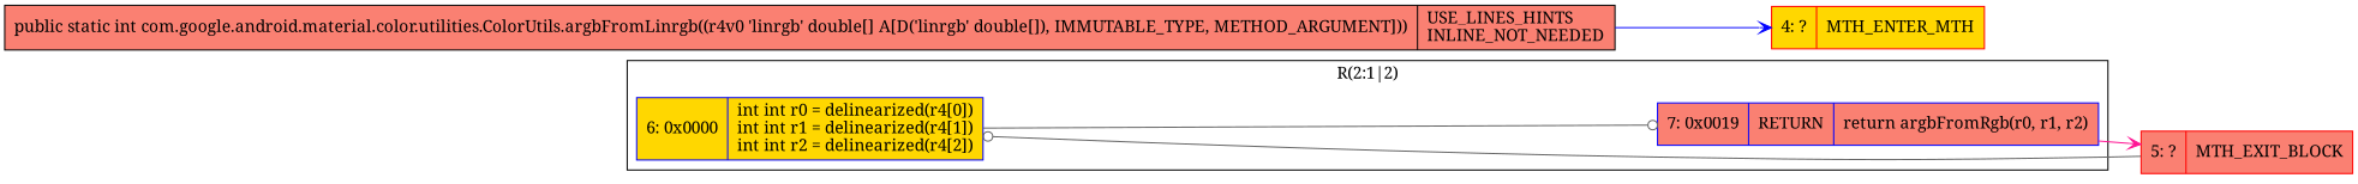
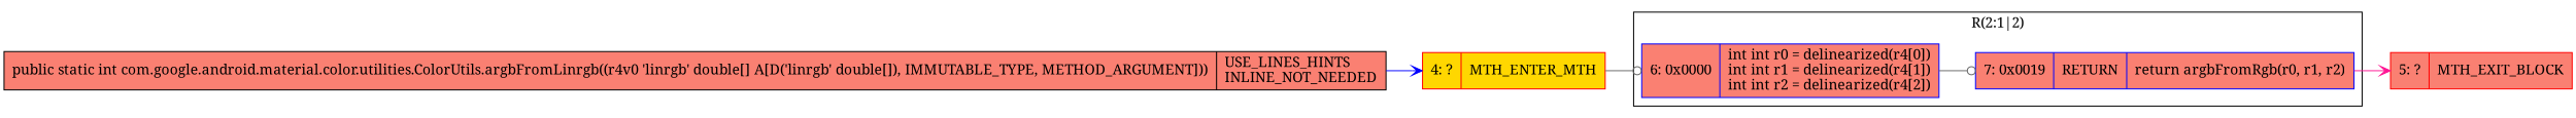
  digraph {
    fontname="Noto Serif"
    rankdir=LR
    node [color=blue fillcolor=salmon fontname="Noto Serif" shape=record style=filled]
    edge [arrowhead=odot color=gray40 fontname="Noto Serif"]
-   n1 [fillcolor=gold label="{6\:\ 0x0000|int int r0 = delinearized(r4[0])\lint int r1 = delinearized(r4[1])\lint int r2 = delinearized(r4[2])\l}"]
+   n1 [label="{6\:\ 0x0000|int int r0 = delinearized(r4[0])\lint int r1 = delinearized(r4[1])\lint int r2 = delinearized(r4[2])\l}"]
    n2 [label="{7\:\ 0x0019|RETURN\l|return argbFromRgb(r0, r1, r2)\l}"]
    n3 [color=red label="{5\:\ ?|MTH_EXIT_BLOCK\l}"]
    n4 [color=red fillcolor=gold label="{4\:\ ?|MTH_ENTER_MTH\l}"]
    n5 [label="{public static int com.google.android.material.color.utilities.ColorUtils.argbFromLinrgb((r4v0 'linrgb' double[] A[D('linrgb' double[]), IMMUTABLE_TYPE, METHOD_ARGUMENT]))  | USE_LINES_HINTS\lINLINE_NOT_NEEDED\l}" color=""]
    subgraph cluster_1 {
      label="R(2:1|2)"
      n1
      n2
    }
    n1 -> n2
    n2 -> n3 [arrowhead=vee color=deeppink]
-   n3 -> n1
+   n4 -> n1
    n5 -> n4 [arrowhead=vee color=blue]
  }
